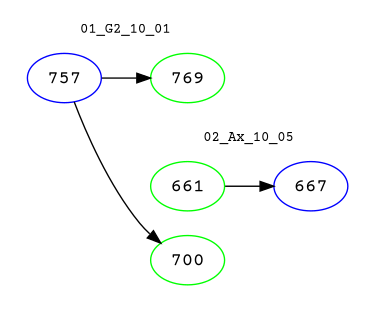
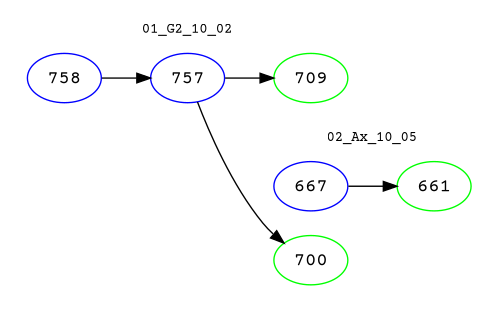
  digraph {
    fontname="Courier Prime"
    rankdir=LR
    node [color=blue fontname="Courier Prime"]
    edge [color=black fontname="Courier Prime"]
    n1 [label=667]
    n2 [color=green label=661]
    n3 [color=green label=700]
+   n4 [label=758]
    n5 [label=757]
-   n6 [color=green label=769]
+   n6 [color=green label=709]
    subgraph cluster_1 {
      color=white
      fontsize=10
      label="02_Ax_10_05"
      n1
      n2
      n3
    }
    subgraph cluster_2 {
      color=white
      fontsize=10
-     label="01_G2_10_01"
+     label="01_G2_10_02"
+     n4
      n5
      n6
    }
-   n2 -> n1
+   n1 -> n2
+   n4 -> n5
    n5 -> n3
    n5 -> n6
  }
